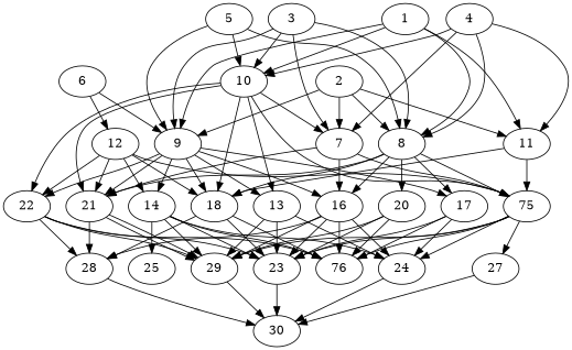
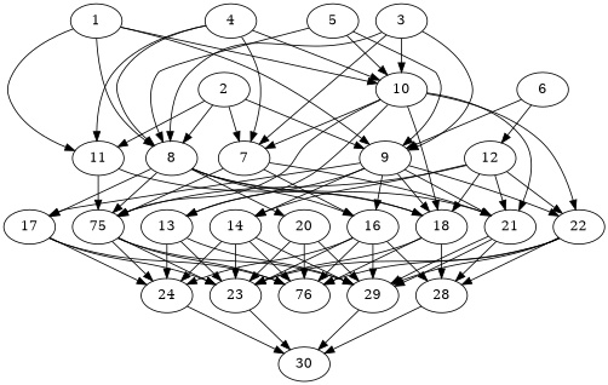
  digraph {
    node [alpha=0.12]
    1 [alpha=0.03 expect_size=44514304]
    8 [expect_size=45496320]
    9 [alpha=0.15 expect_size=23780352]
    10 [alpha=0.00 expect_size=29479936]
    11 [alpha=0.06 expect_size=28623872]
    n6 [alpha=0.19 expect_size=47354880 label=75]
    16 [alpha=0.02 expect_size=26126336]
    21 [alpha=0.20 expect_size=15508480]
    17 [alpha=0.15 expect_size=8591360]
    18 [expect_size=45881344]
    20 [alpha=0.09 expect_size=15003648]
    13 [alpha=0.13 expect_size=49098752]
    14 [alpha=0.07 expect_size=41867264]
    22 [alpha=0.11 expect_size=29248512]
    7 [alpha=0.16 expect_size=11561984]
    23 [alpha=0.08 expect_size=51617792]
    24 [alpha=0.07 expect_size=34224128]
    29 [alpha=0.19 expect_size=20251648]
    n19 [alpha=0.02 expect_size=47586304 label=76]
-   27 [alpha=0.00 expect_size=51778560]
    28 [alpha=0.16 expect_size=39485440]
-   25 [alpha=0.07 expect_size=49680384]
    2 [alpha=0.05 expect_size=7584768]
    3 [alpha=0.17 expect_size=17374208]
    4 [alpha=0.02 expect_size=9825280]
    5 [alpha=0.11 expect_size=7437312]
    6 [alpha=0.13 expect_size=42531840]
    12 [alpha=0.09 expect_size=36819968]
    30 [expect_size=8304640]
    1 -> 8
    1 -> 9
    1 -> 10
    1 -> 11
    8 -> n6
    8 -> 16
    8 -> 21
    8 -> 17
    8 -> 18
    8 -> 20
    9 -> 16
    9 -> 21
    9 -> 17
    9 -> 18
    9 -> 13
    9 -> 14
    9 -> 22
    10 -> n6
    10 -> 21
    10 -> 18
    10 -> 13
    10 -> 22
    10 -> 7
    11 -> n6
    11 -> 18
    n6 -> 23
    n6 -> 24
    n6 -> 29
    n6 -> n19
-   n6 -> 27
    16 -> 23
    16 -> 24
    16 -> 29
    16 -> n19
    16 -> 28
    21 -> 29
    21 -> 29
    21 -> 28
    17 -> 23
    17 -> 24
    17 -> n19
    18 -> 23
    18 -> n19
    18 -> 28
    20 -> 23
    20 -> 29
    20 -> n19
    13 -> 23
    13 -> 24
    13 -> 29
    14 -> 23
    14 -> 24
    14 -> 29
    14 -> n19
-   14 -> 25
    22 -> 23
    22 -> 29
    22 -> n19
    22 -> 28
    7 -> n6
    7 -> 16
    7 -> 21
    23 -> 30
    24 -> 30
    29 -> 30
-   27 -> 30
    28 -> 30
    2 -> 8
    2 -> 9
    2 -> 11
    2 -> 7
    3 -> 8
    3 -> 9
    3 -> 10
    3 -> 7
    4 -> 8
    4 -> 10
    4 -> 11
    4 -> 7
    5 -> 8
    5 -> 9
    5 -> 10
    6 -> 9
    6 -> 12
    12 -> n6
    12 -> 21
    12 -> 18
    12 -> 14
    12 -> 22
  }
